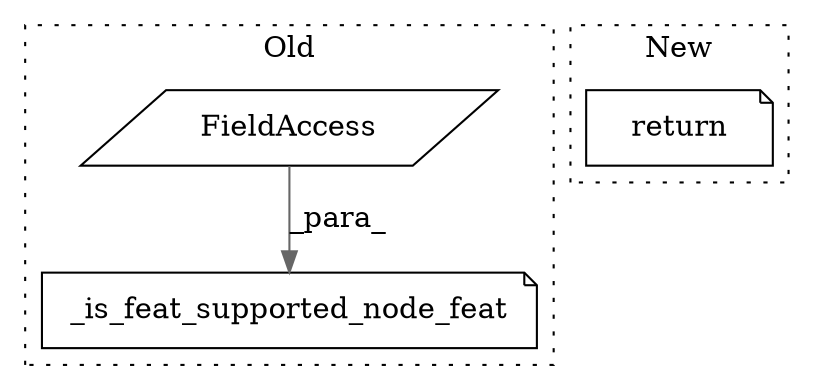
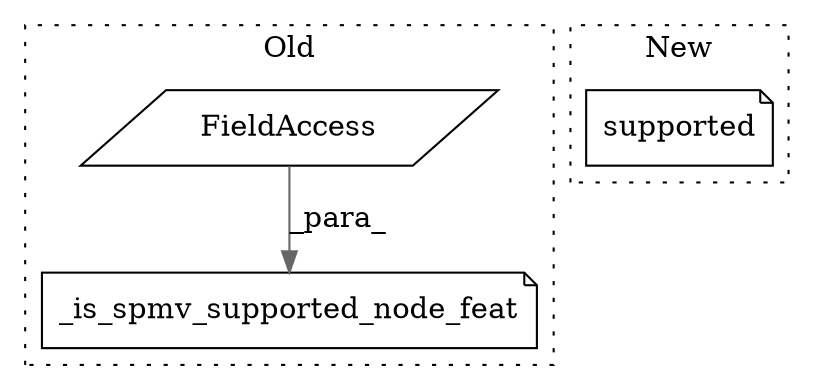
  digraph {
    node [shape=note]
-   n1 [a=32 l="29,1" label=_is_feat_supported_node_feat s="6477,6527"]
+   n1 [a=32 l="29,1" label=_is_spmv_supported_node_feat s="6477,6527"]
    n2 [a=22 l=15 label=FieldAccess s=6512 shape=parallelogram]
-   n3 [a=41 l=7 label=return s=11473]
+   n3 [a=41 l=7 label=supported s=11473]
    subgraph cluster_1 {
      label=Old
      style=dotted
      n1
      n2
    }
    subgraph cluster_2 {
      label=New
      style=dotted
      n3
    }
    n2 -> n1 [label=_para_ color=gray40]
  }
